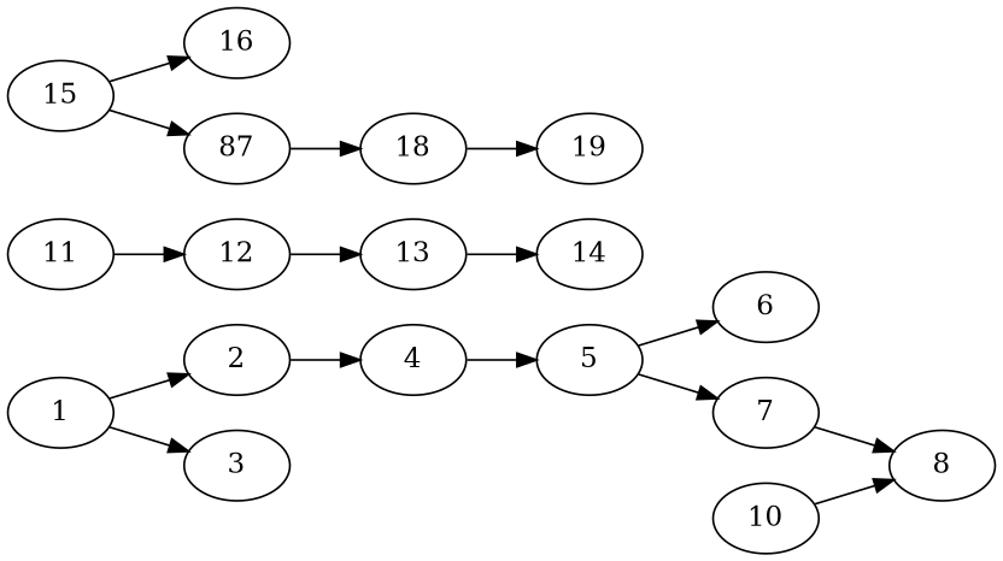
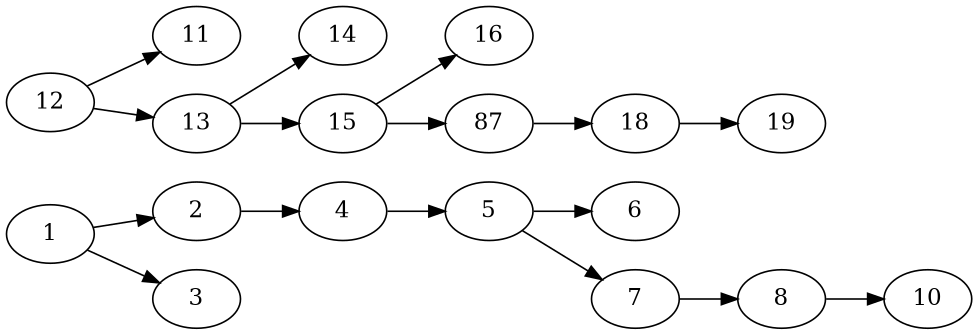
  digraph {
    rankdir=LR
    node [alpha=0.02]
    1 [alpha=0.00 expect_size=157171613777788928]
    2 [alpha=0.12 expect_size=148670186816703]
    3 [alpha=0.05 expect_size=122459788486377472]
    4 [alpha=0.03 expect_size=455890055305238]
    5 [expect_size=29262556523695068]
    6 [alpha=0.17 expect_size=2025681200624475]
    7 [alpha=0.00 expect_size=4759942042442183]
    8 [expect_size=352563303845513]
    10 [alpha=0.07 expect_size=67512323027238912]
    11 [alpha=0.09 expect_size=215271427166748]
    12 [alpha=0.15 expect_size=178089282939166]
    13 [alpha=0.20 expect_size=718208648136475]
    14 [alpha=0.16 expect_size=427670285630570496]
    15 [expect_size=570141994096298]
    16 [alpha=0.12 expect_size=291702633872228352]
    n16 [expect_size=430454838799712 label=87]
    18 [alpha=0.19 expect_size=2012533829713741]
    19 [alpha=0.06 expect_size=1887247875970681]
    1 -> 2
    1 -> 3
    2 -> 4
    4 -> 5
    5 -> 6
    5 -> 7
    7 -> 8
-   10 -> 8
-   11 -> 12
+   8 -> 10
+   12 -> 11
    12 -> 13
    13 -> 14
+   13 -> 15
    15 -> 16
    15 -> n16
    n16 -> 18
    18 -> 19
  }
